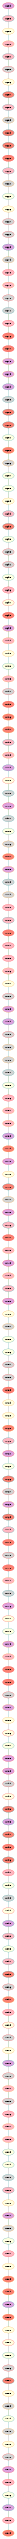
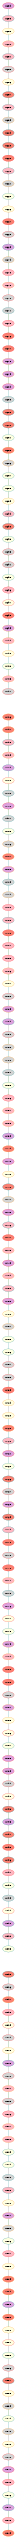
  graph {
    fontname="DejaVu Sans Mono"
    node [color=teal fillcolor=lightyellow fontname="DejaVu Sans Mono" style=filled]
    edge [color=teal fontname="DejaVu Sans Mono"]
    2650 [color=red fillcolor=plum]
    2651 [fillcolor=lightpink]
    2652 [color=darkorange]
    2653 [color=darkorange fillcolor=lightpink]
    2654 [fillcolor=lightpink]
    2655 [color=red fillcolor=lightgrey]
    2656 [color=darkorange]
    2657 [fillcolor=salmon]
    2658 [fillcolor=lightpink]
    2659 [color=darkorange fillcolor=lightgrey]
    2660 [fillcolor=salmon]
    2661 [fillcolor=salmon]
    2662 [color=red fillcolor=salmon]
    2663 [fillcolor=lightpink]
    2664 [color=darkorange fillcolor=lightgrey]
    2665
    2666 [color=darkorange]
-   2667 [color=red fillcolor=lightgrey]
+   2667 [color=red fillcolor=salmon]
    2668 [color=red fillcolor=lightgrey]
    2669 [fillcolor=plum]
    2670 [color=darkorange fillcolor=lightgrey]
    2671 [color=red fillcolor=lightpink]
    2672 [color=darkorange fillcolor=lightpink]
    2673 [color=red fillcolor=lightgrey]
    2674 [fillcolor=lightgrey]
    2675 [color=red fillcolor=lightpink]
    2676 [color=red fillcolor=salmon]
    2677 [color=red fillcolor=salmon]
    2678 [color=darkorange fillcolor=plum]
    2679 [color=darkorange fillcolor=plum]
-   2680 [fillcolor=plum]
+   2680 [color=red fillcolor=plum]
    2681 [fillcolor=lightgrey]
    2682 [fillcolor=salmon]
    2683 [fillcolor=salmon]
    2684
    2685 [color=darkorange fillcolor=salmon]
    2686 [color=darkorange fillcolor=lightgrey]
    2687
    2688
    2689 [color=darkorange]
    2690 [fillcolor=lightpink]
    2691 [fillcolor=salmon]
    2692
    2693 [color=red fillcolor=lightgrey]
    2694 [color=red fillcolor=lightgrey]
    2695
    2696 [color=red fillcolor=lightpink]
    2697 [color=red]
    2698 [color=red fillcolor=salmon]
    2699 [color=darkorange fillcolor=plum]
    2700 [color=darkorange fillcolor=lightpink]
    2701 [color=darkorange]
    2702
    2703 [color=darkorange fillcolor=lightpink]
    2704 [color=red fillcolor=lightgrey]
-   2705 [color=red fillcolor=salmon]
    2706 [color=darkorange fillcolor=salmon]
    2707 [color=darkorange fillcolor=salmon]
    2708 [fillcolor=lightpink]
    2709 [color=darkorange fillcolor=lightpink]
    2710 [fillcolor=plum]
    2711 [color=red]
    2712 [fillcolor=lightgrey]
    2713 [color=red fillcolor=plum]
    n65 [fillcolor=lightgrey label=2014]
    2715
    2716 [color=darkorange fillcolor=lightgrey]
    2717 [color=darkorange fillcolor=salmon]
    2718 [color=darkorange fillcolor=plum]
    2719 [fillcolor=lightgrey]
    2720 [color=darkorange fillcolor=lightgrey]
    2721 [color=red fillcolor=lightpink]
    2722 [fillcolor=lightpink]
    2723 [color=red fillcolor=salmon]
    2724 [color=red fillcolor=lightpink]
    2725 [color=red fillcolor=lightpink]
    2726 [color=darkorange fillcolor=lightpink]
    2727 [color=darkorange]
    2728 [color=red fillcolor=lightgrey]
    2729 [color=darkorange fillcolor=plum]
    2730 [fillcolor=plum]
    2731 [color=red fillcolor=lightgrey]
    2732 [color=darkorange fillcolor=lightgrey]
    2733 [color=darkorange fillcolor=lightgrey]
    2734 [fillcolor=lightgrey]
    2735
    2736 [color=red fillcolor=lightpink]
    2737 [color=darkorange fillcolor=lightpink]
    2738 [color=darkorange fillcolor=lightpink]
    2739 [fillcolor=plum]
    2740 [color=darkorange fillcolor=salmon]
    2741 [color=red fillcolor=plum]
    2742 [color=darkorange]
    2743 [fillcolor=salmon]
    2744 [color=darkorange fillcolor=lightgrey]
    2745 [color=red fillcolor=plum]
    2746 [fillcolor=lightpink]
    2747 [color=red fillcolor=salmon]
    2748 [color=darkorange fillcolor=lightpink]
    2749 [color=red fillcolor=plum]
    2750 [color=darkorange fillcolor=lightpink]
    2751 [fillcolor=lightpink]
    2752 [color=red fillcolor=plum]
    2753 [color=darkorange]
    2754 [color=darkorange fillcolor=lightgrey]
    2755
    2756
    2757 [color=red fillcolor=lightgrey]
    2758 [color=red fillcolor=lightgrey]
    2759 [color=red fillcolor=salmon]
    2760 [color=darkorange]
    2761 [color=darkorange]
    2762 [color=darkorange fillcolor=salmon]
    2763 [fillcolor=lightpink]
    2764 [color=red fillcolor=plum]
    2765
    2766 [fillcolor=salmon]
    2767 [color=red fillcolor=lightgrey]
    2768 [color=darkorange fillcolor=plum]
    2769 [fillcolor=salmon]
    2770 [fillcolor=lightpink]
    2771 [color=red fillcolor=salmon]
    2772 [color=red fillcolor=lightgrey]
    2773 [color=red fillcolor=salmon]
    2774 [color=darkorange fillcolor=lightpink]
    2775 [fillcolor=lightgrey]
    2776 [color=red fillcolor=plum]
    2777 [color=red]
    2778
    2779 [color=darkorange fillcolor=plum]
    2780 [color=darkorange fillcolor=lightpink]
    2781 [color=red fillcolor=salmon]
    2782 [color=red fillcolor=salmon]
    n134 [color=red fillcolor=lightgrey label=2283]
    2784 [color=darkorange fillcolor=plum]
    2785 [color=darkorange]
    2786 [color=red]
    2787
    2788 [color=red fillcolor=plum]
    2789 [color=red fillcolor=plum]
    2790 [color=red fillcolor=lightgrey]
    2791 [color=red]
    2792 [fillcolor=salmon]
    2793 [fillcolor=plum]
    2794 [fillcolor=salmon]
    2795 [color=red fillcolor=salmon]
    2796 [fillcolor=salmon]
    2797 [color=red fillcolor=lightpink]
    2798
    2799 [fillcolor=lightgrey]
    2800 [color=red]
    2801 [fillcolor=plum]
    2802 [fillcolor=lightpink]
    2803
-   2804 [fillcolor=lightpink]
    2805 [fillcolor=salmon]
    2806 [color=red fillcolor=lightgrey]
    2807 [color=darkorange fillcolor=salmon]
    2808 [color=red fillcolor=lightpink]
    2809 [color=red]
    2810 [color=red fillcolor=lightgrey]
    2811 [color=darkorange]
    2812 [fillcolor=plum]
    2813 [color=red fillcolor=lightgrey]
    2814 [color=darkorange fillcolor=lightpink]
    2815 [color=red fillcolor=lightgrey]
    2816 [color=red fillcolor=lightpink]
    2817 [color=darkorange fillcolor=lightpink]
    2818 [color=darkorange fillcolor=lightpink]
    2819
    2820
    2821 [fillcolor=lightgrey]
    2822 [fillcolor=lightpink]
    2823 [color=darkorange]
    2824 [color=darkorange fillcolor=plum]
    2825 [color=darkorange fillcolor=lightgrey]
    2826
    2827 [color=red fillcolor=lightpink]
    2828 [color=darkorange]
    2829 [color=darkorange fillcolor=salmon]
    2830 [color=darkorange fillcolor=salmon]
    2831 [fillcolor=plum]
    2832 [color=darkorange fillcolor=salmon]
    2833 [color=darkorange]
    2834 [color=red]
    2835
    2836 [color=red fillcolor=lightgrey]
    2837 [fillcolor=salmon]
    2838 [color=darkorange]
    2839 [color=darkorange fillcolor=lightgrey]
    2840
    2841 [color=darkorange fillcolor=lightgrey]
    2842 [color=darkorange]
    2843 [color=red fillcolor=lightgrey]
    2844 [color=red fillcolor=plum]
    2845 [color=red fillcolor=lightpink]
    2846
    2847 [fillcolor=plum]
    2848 [color=red fillcolor=lightpink]
    2849 [color=darkorange fillcolor=salmon]
    2650 -- 2651
    2651 -- 2652 [color=gray40]
    2652 -- 2653
    2653 -- 2654 [color=gray40]
    2654 -- 2655 [color=darkgreen]
    2655 -- 2656 [color=gray40]
    2656 -- 2657
    2657 -- 2658 [color=darkgreen]
    2658 -- 2659
    2659 -- 2660
    2660 -- 2661
    2661 -- 2662
    2662 -- 2663 [color=darkgreen]
    2663 -- 2664 [color=gray40]
    2664 -- 2665 [color=gray40]
    2665 -- 2666 [color=gray40]
    2666 -- 2667 [color=gray40]
    2667 -- 2668 [color=gray40]
    2668 -- 2669 [color=gray40]
    2669 -- 2670 [color=darkgreen]
    2670 -- 2671 [color=darkgreen]
    2671 -- 2672
    2672 -- 2673
    2673 -- 2674 [color=gray40]
    2674 -- 2675 [color=darkgreen]
    2675 -- 2676 [color=darkgreen]
    2676 -- 2677
    2677 -- 2678 [color=gray40]
    2678 -- 2679 [color=darkgreen]
    2679 -- 2680 [color=darkgreen]
    2680 -- 2681
    2681 -- 2682 [color=gray40]
    2682 -- 2683 [color=gray40]
    2683 -- 2684
    2684 -- 2685 [color=darkgreen]
    2685 -- 2686 [color=darkgreen]
    2686 -- 2687 [color=gray40]
    2687 -- 2688 [color=darkgreen]
    2688 -- 2689 [color=darkgreen]
    2689 -- 2690
    2690 -- 2691
    2691 -- 2692
    2692 -- 2693 [color=gray40]
    2693 -- 2694 [color=darkgreen]
    2694 -- 2695
    2695 -- 2696 [color=darkgreen]
    2696 -- 2697 [color=gray40]
    2697 -- 2698 [color=gray40]
    2698 -- 2699
    2699 -- 2700 [color=darkgreen]
    2700 -- 2701
    2701 -- 2702
    2702 -- 2703 [color=darkgreen]
    2703 -- 2704
-   2704 -- 2705 [color=gray40]
-   2705 -- 2706 [color=gray40]
    2706 -- 2707 [color=gray40]
    2707 -- 2708 [color=darkgreen]
    2708 -- 2709 [color=darkgreen]
    2709 -- 2710 [color=gray40]
    2710 -- 2711
    2711 -- 2712 [color=darkgreen]
    2712 -- 2713 [color=darkgreen]
    2713 -- n65 [color=darkgreen]
    n65 -- 2715 [color=gray40]
    2715 -- 2716 [color=gray40]
    2716 -- 2717
    2717 -- 2718
    2718 -- 2719
    2719 -- 2720
    2720 -- 2721 [color=gray40]
    2721 -- 2722 [color=gray40]
    2722 -- 2723
    2723 -- 2724 [color=darkgreen]
    2724 -- 2725 [color=darkgreen]
    2725 -- 2726 [color=gray40]
    2726 -- 2727 [color=darkgreen]
    2727 -- 2728
    2728 -- 2729
    2729 -- 2730 [color=gray40]
    2730 -- 2731 [color=gray40]
    2731 -- 2732 [color=darkgreen]
    2732 -- 2733
    2733 -- 2734 [color=gray40]
    2734 -- 2735 [color=darkgreen]
    2735 -- 2736 [color=darkgreen]
    2736 -- 2737 [color=gray40]
    2737 -- 2738 [color=gray40]
    2738 -- 2739 [color=gray40]
    2739 -- 2740
    2740 -- 2741 [color=gray40]
    2741 -- 2742
    2742 -- 2743
    2743 -- 2744
    2744 -- 2745 [color=gray40]
    2745 -- 2746
    2746 -- 2747 [color=darkgreen]
    2747 -- 2748 [color=gray40]
    2748 -- 2749 [color=darkgreen]
    2749 -- 2750 [color=darkgreen]
    2750 -- 2751 [color=darkgreen]
    2751 -- 2752 [color=darkgreen]
    2752 -- 2753
    2753 -- 2754
    2754 -- 2755 [color=gray40]
    2755 -- 2756
    2756 -- 2757 [color=gray40]
    2757 -- 2758 [color=darkgreen]
    2758 -- 2759
    2759 -- 2760 [color=gray40]
    2760 -- 2761 [color=gray40]
    2761 -- 2762
    2762 -- 2763
    2763 -- 2764 [color=gray40]
    2764 -- 2765
    2765 -- 2766 [color=gray40]
    2766 -- 2767
    2767 -- 2768 [color=gray40]
    2768 -- 2769 [color=darkgreen]
    2769 -- 2770
    2770 -- 2771 [color=darkgreen]
    2771 -- 2772
    2772 -- 2773
    2773 -- 2774
    2774 -- 2775 [color=gray40]
    2775 -- 2776
    2776 -- 2777
    2777 -- 2778
    2778 -- 2779
    2779 -- 2780
    2780 -- 2781 [color=gray40]
    2781 -- 2782
    2782 -- n134
    n134 -- 2784
    2784 -- 2785
    2785 -- 2786 [color=gray40]
    2786 -- 2787
    2787 -- 2788 [color=darkgreen]
    2788 -- 2789
    2789 -- 2790 [color=gray40]
    2790 -- 2791 [color=gray40]
    2791 -- 2792 [color=gray40]
    2792 -- 2793 [color=darkgreen]
    2793 -- 2794 [color=gray40]
    2794 -- 2795 [color=darkgreen]
    2795 -- 2796 [color=gray40]
    2796 -- 2797 [color=darkgreen]
    2797 -- 2798 [color=gray40]
    2798 -- 2799 [color=gray40]
    2799 -- 2800
    2800 -- 2801 [color=gray40]
    2801 -- 2802 [color=darkgreen]
    2802 -- 2803
-   2803 -- 2804
-   2804 -- 2805 [color=gray40]
    2805 -- 2806
    2806 -- 2807
    2807 -- 2808
    2808 -- 2809 [color=darkgreen]
    2809 -- 2810 [color=gray40]
    2810 -- 2811 [color=darkgreen]
    2811 -- 2812 [color=darkgreen]
    2812 -- 2813 [color=gray40]
    2813 -- 2814 [color=darkgreen]
    2814 -- 2815 [color=darkgreen]
    2815 -- 2816
    2816 -- 2817 [color=gray40]
    2817 -- 2818
    2818 -- 2819 [color=gray40]
    2819 -- 2820
    2820 -- 2821 [color=gray40]
    2821 -- 2822
    2822 -- 2823
    2823 -- 2824 [color=gray40]
    2824 -- 2825 [color=darkgreen]
    2825 -- 2826 [color=gray40]
    2826 -- 2827
    2827 -- 2828 [color=gray40]
    2828 -- 2829 [color=gray40]
    2829 -- 2830 [color=gray40]
    2830 -- 2831 [color=darkgreen]
    2831 -- 2832 [color=darkgreen]
    2832 -- 2833 [color=darkgreen]
    2833 -- 2834 [color=gray40]
    2834 -- 2835 [color=gray40]
    2835 -- 2836 [color=gray40]
    2836 -- 2837 [color=gray40]
    2837 -- 2838 [color=gray40]
    2838 -- 2839 [color=gray40]
    2839 -- 2840 [color=darkgreen]
    2840 -- 2841
    2841 -- 2842 [color=gray40]
    2842 -- 2843
    2843 -- 2844
    2844 -- 2845 [color=darkgreen]
    2845 -- 2846 [color=gray40]
    2846 -- 2847
    2847 -- 2848 [color=darkgreen]
    2848 -- 2849
  }
